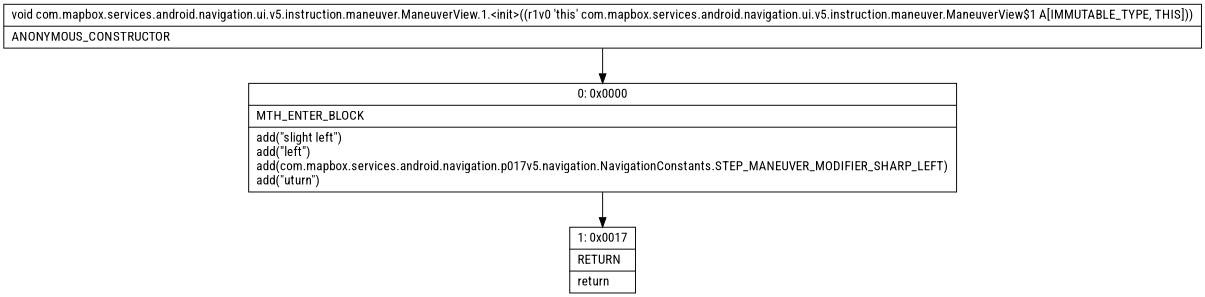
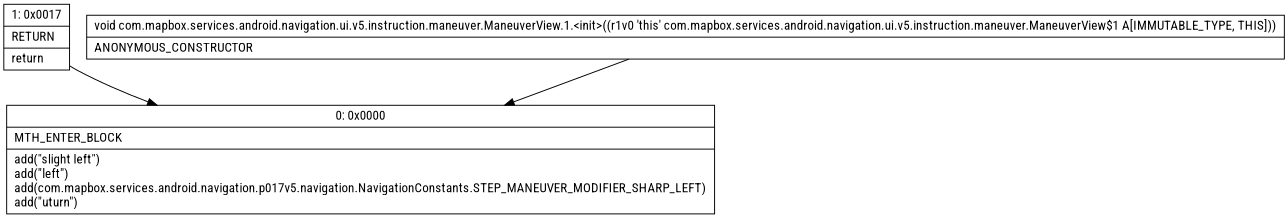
  digraph {
    fontname="Roboto Condensed"
    node [shape=record fontname="Roboto Condensed"]
    edge [fontname="Roboto Condensed"]
    n1 [label="{0\:\ 0x0000|MTH_ENTER_BLOCK\l|add(\"slight left\")\ladd(\"left\")\ladd(com.mapbox.services.android.navigation.p017v5.navigation.NavigationConstants.STEP_MANEUVER_MODIFIER_SHARP_LEFT)\ladd(\"uturn\")\l}"]
    n2 [label="{1\:\ 0x0017|RETURN\l|return\l}"]
    n3 [label="{void com.mapbox.services.android.navigation.ui.v5.instruction.maneuver.ManeuverView.1.\<init\>((r1v0 'this' com.mapbox.services.android.navigation.ui.v5.instruction.maneuver.ManeuverView$1 A[IMMUTABLE_TYPE, THIS]))  | ANONYMOUS_CONSTRUCTOR\l}"]
-   n1 -> n2
+   n2 -> n1
    n3 -> n1
  }
